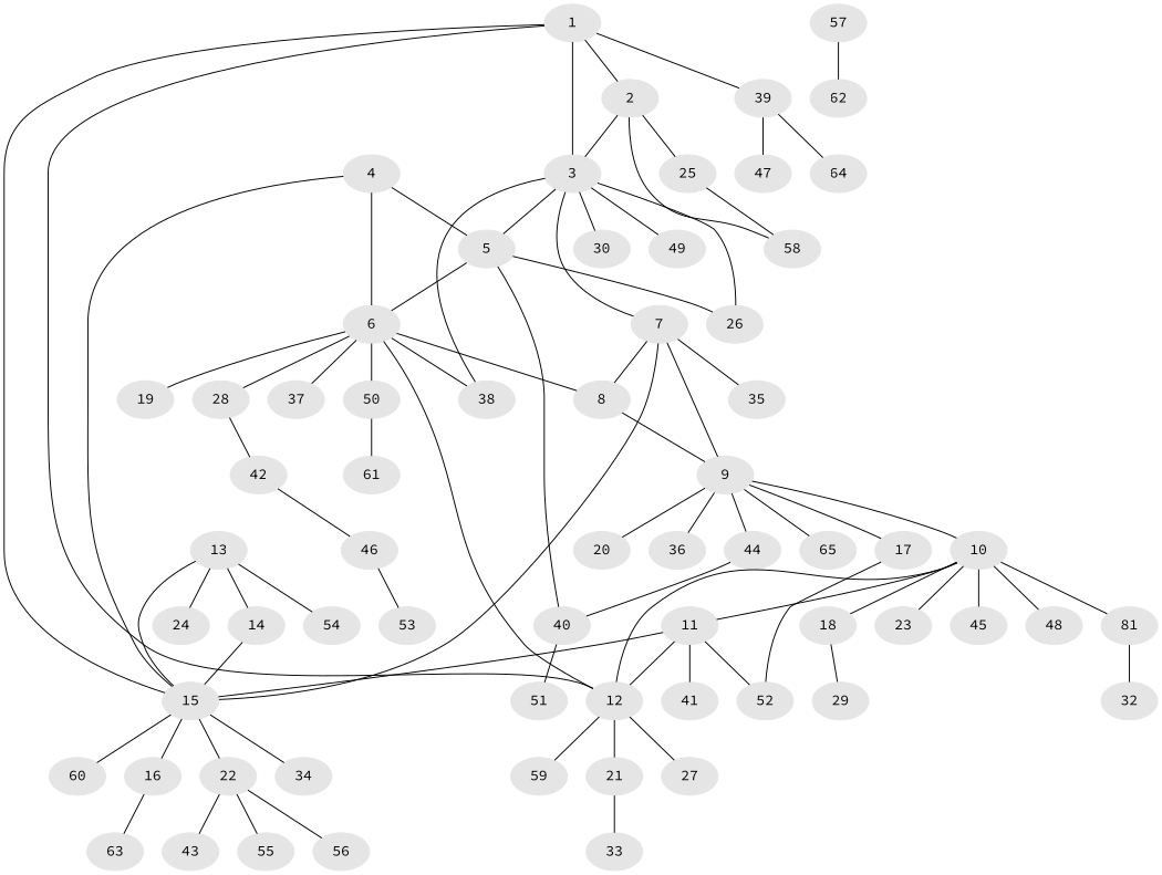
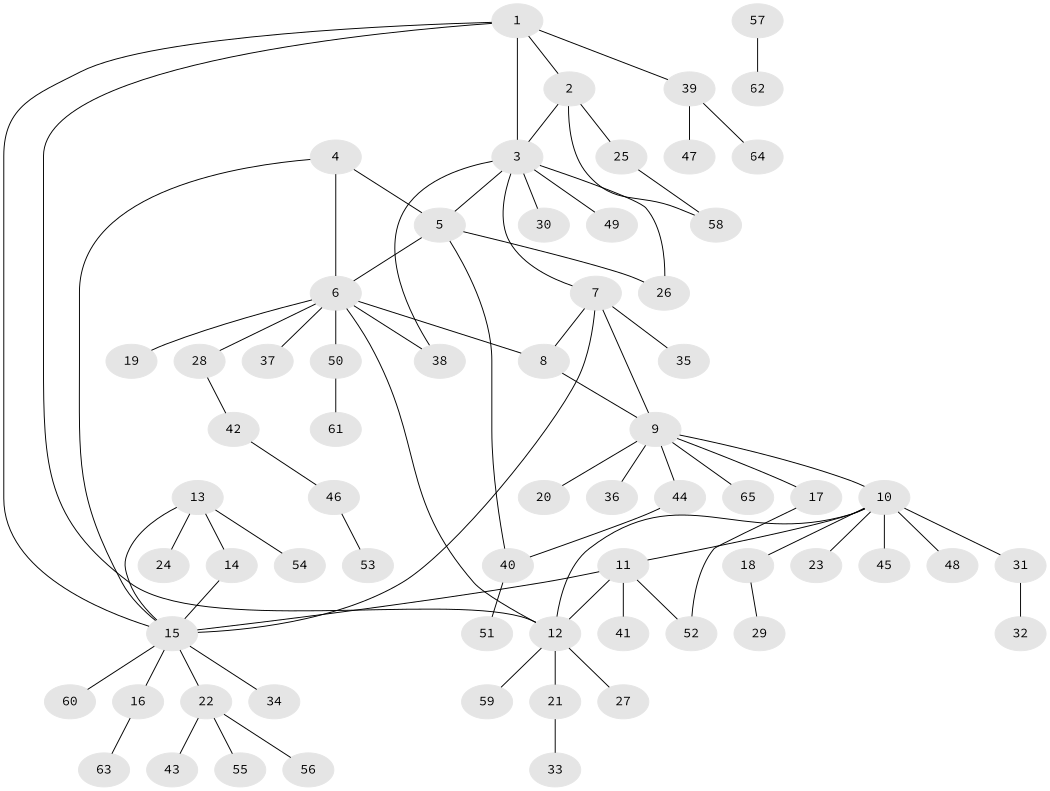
  graph {
    fontname="Source Code Pro"
    node [color=gray90 fontname="Source Code Pro" style=filled]
    edge [fontname="Source Code Pro"]
    1
    2
    3
    12
    15
    39
    25
    58
    5
    7
    26
    30
    38
    49
    21
    27
    59
    16
    22
    34
    60
    47
    64
    57
    62
    6
    40
    8
    9
    35
    4
    19
    28
    37
    50
    51
    42
    61
    10
    17
    20
    36
    44
    65
    11
    18
    23
-   31 [label=81]
+   31
    45
    48
    52
    41
    29
    32
    33
    13
    14
    24
    54
    63
    43
    55
    56
    46
    53
    1 -- 2
    1 -- 3
    1 -- 12
    1 -- 15
    1 -- 39
    2 -- 3
    2 -- 25
    2 -- 58
    3 -- 5
    3 -- 7
    3 -- 26
    3 -- 30
    3 -- 38
    3 -- 49
    12 -- 21
    12 -- 27
    12 -- 59
    15 -- 16
    15 -- 22
    15 -- 34
    15 -- 60
    39 -- 47
    39 -- 64
    25 -- 58
    5 -- 26
    5 -- 6
    5 -- 40
    7 -- 15
    7 -- 8
    7 -- 9
    7 -- 35
    21 -- 33
    16 -- 63
    22 -- 43
    22 -- 55
    22 -- 56
    57 -- 62
    6 -- 12
    6 -- 38
    6 -- 8
    6 -- 19
    6 -- 28
    6 -- 37
    6 -- 50
    40 -- 51
    8 -- 9
    9 -- 10
    9 -- 17
    9 -- 20
    9 -- 36
    9 -- 44
    9 -- 65
    4 -- 15
    4 -- 5
    4 -- 6
    28 -- 42
    50 -- 61
    42 -- 46
    10 -- 12
    10 -- 11
    10 -- 18
    10 -- 23
    10 -- 31
    10 -- 45
    10 -- 48
    17 -- 52
    44 -- 40
    11 -- 12
    11 -- 15
    11 -- 52
    11 -- 41
    18 -- 29
    31 -- 32
    13 -- 15
    13 -- 14
    13 -- 24
    13 -- 54
    14 -- 15
    46 -- 53
  }
